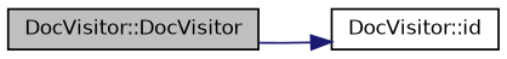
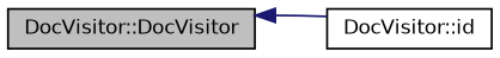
  digraph {
    rankdir=LR
    node [color=black fontname=Helvetica fontsize=10 shape=record style=filled]
    n1 [fillcolor=grey75 fontcolor=black height=0.2 label="DocVisitor::DocVisitor" width=0.4]
    n2 [fillcolor=white height=0.2 label="DocVisitor::id" width=0.4]
-   n1 -> n2 [color=midnightblue fontname=Helvetica fontsize=10 labelfontname=Helvetica labelfontsize=10 style=solid]
+   n2 -> n1 [color=midnightblue fontname=Helvetica fontsize=10 labelfontname=Helvetica labelfontsize=10 style=solid]
  }
